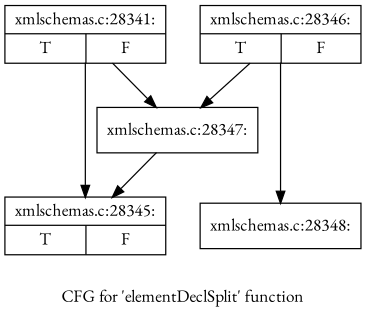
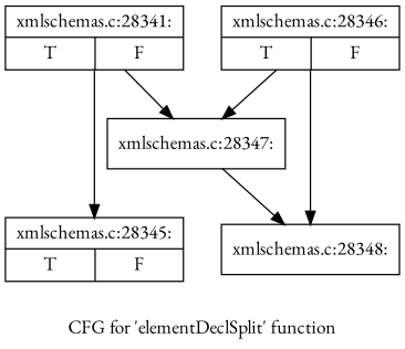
  digraph {
    fontname="EB Garamond"
    label="CFG for 'elementDeclSplit' function"
    node [fontname="EB Garamond" shape=record]
    edge [fontname="EB Garamond"]
    n1 [label="{xmlschemas.c:28341:|{<s0>T|<s1>F}}"]
    n2 [label="{xmlschemas.c:28345:|{<s0>T|<s1>F}}"]
    n3 [label="{xmlschemas.c:28347:}"]
    n4 [label="{xmlschemas.c:28348:}"]
    n5 [label="{xmlschemas.c:28346:|{<s0>T|<s1>F}}"]
    n1 -> n2
    n1 -> n3
-   n3 -> n2
+   n3 -> n4
    n5 -> n3
    n5 -> n4
  }
